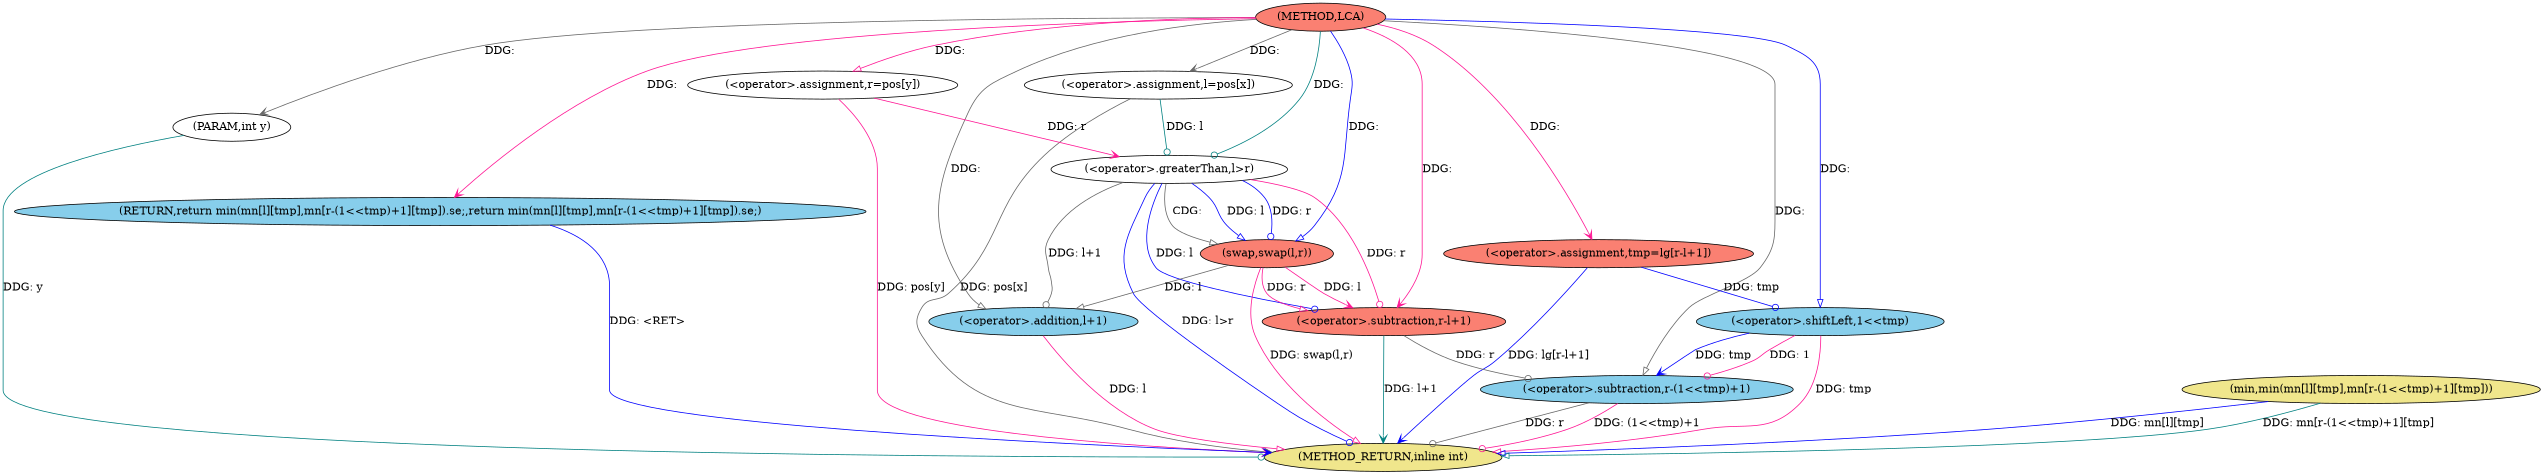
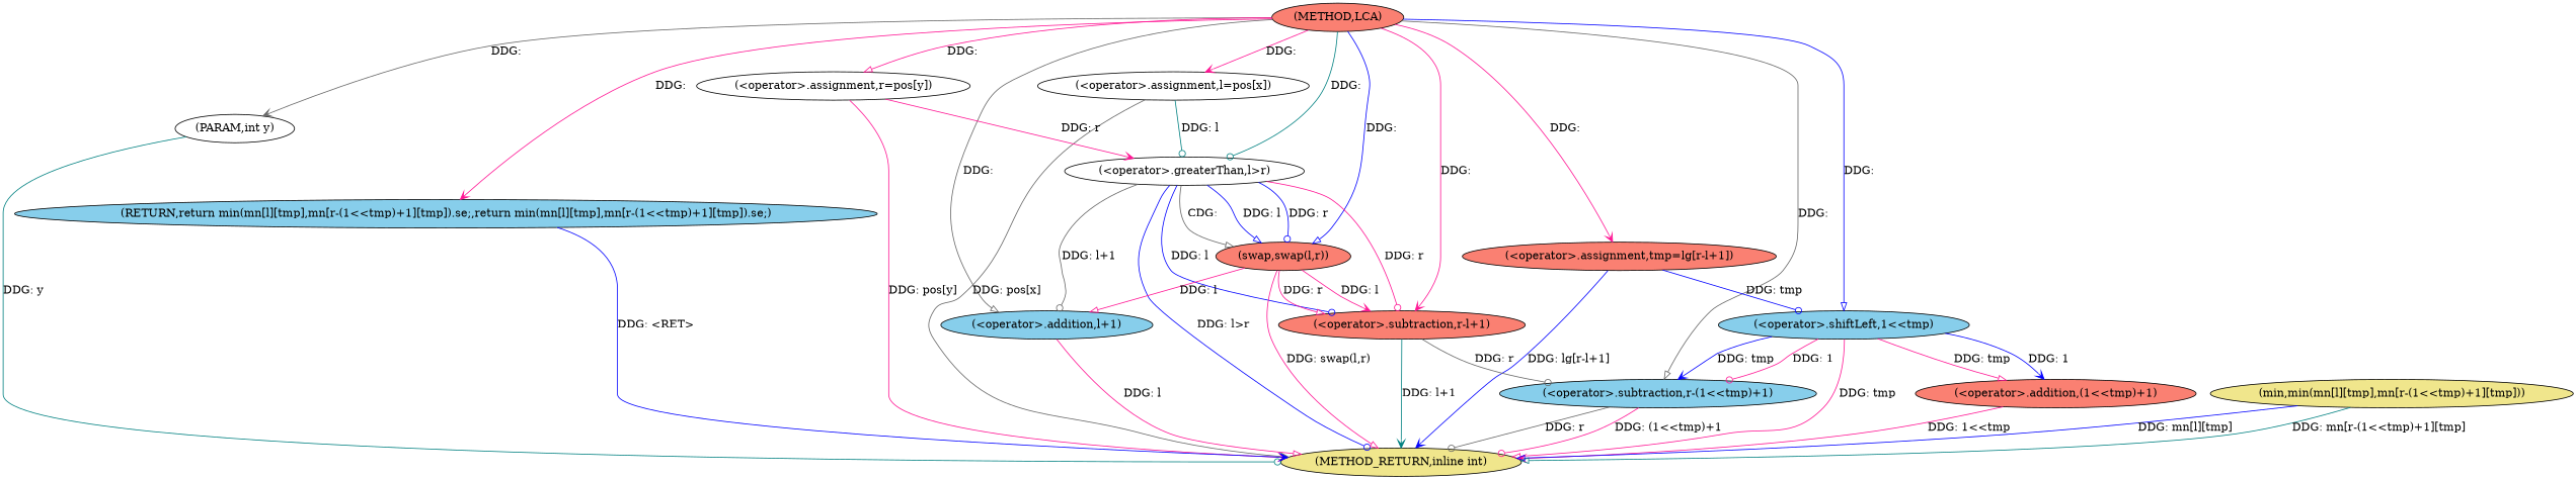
  digraph {
    node [fillcolor=salmon style=filled]
    edge [arrowhead=vee color=deeppink]
    n1 [label="(METHOD,LCA)"]
    n2 [fillcolor=white label="(PARAM,int y)"]
    n3 [fillcolor=white label="(<operator>.assignment,l=pos[x])"]
    n4 [fillcolor=white label="(<operator>.assignment,r=pos[y])"]
    n5 [label="(<operator>.assignment,tmp=lg[r-l+1])"]
    n6 [fillcolor=skyblue label="(RETURN,return min(mn[l][tmp],mn[r-(1<<tmp)+1][tmp]).se;,return min(mn[l][tmp],mn[r-(1<<tmp)+1][tmp]).se;)"]
    n7 [fillcolor=white label="(<operator>.greaterThan,l>r)"]
    n8 [label="(swap,swap(l,r))"]
    n9 [label="(<operator>.subtraction,r-l+1)"]
    n10 [fillcolor=skyblue label="(<operator>.addition,l+1)"]
    n11 [fillcolor=skyblue label="(<operator>.subtraction,r-(1<<tmp)+1)"]
    n12 [fillcolor=skyblue label="(<operator>.shiftLeft,1<<tmp)"]
    n13 [fillcolor=khaki label="(METHOD_RETURN,inline int)"]
+   n14 [label="(<operator>.addition,(1<<tmp)+1)"]
    n15 [fillcolor=khaki label="(min,min(mn[l][tmp],mn[r-(1<<tmp)+1][tmp]))"]
    n1 -> n2 [color=gray40 label="DDG: "]
-   n1 -> n3 [color=gray40 label="DDG: "]
+   n1 -> n3 [label="DDG: "]
    n1 -> n4 [arrowhead=onormal label="DDG: "]
    n1 -> n5 [label="DDG: "]
    n1 -> n6 [label="DDG: "]
    n1 -> n7 [arrowhead=odot color=teal label="DDG: "]
    n1 -> n8 [arrowhead=onormal color=blue label="DDG: "]
    n1 -> n9 [label="DDG: "]
    n1 -> n10 [arrowhead=onormal color=gray40 label="DDG: "]
    n1 -> n11 [arrowhead=onormal color=gray40 label="DDG: "]
    n1 -> n12 [arrowhead=onormal color=blue label="DDG: "]
    n2 -> n13 [arrowhead=odot color=teal label="DDG: y"]
    n3 -> n7 [arrowhead=odot color=teal label="DDG: l"]
    n3 -> n13 [color=gray40 label="DDG: pos[x]"]
    n4 -> n7 [label="DDG: r"]
    n4 -> n13 [label="DDG: pos[y]"]
    n5 -> n12 [arrowhead=odot color=blue label="DDG: tmp"]
    n5 -> n13 [color=blue label="DDG: lg[r-l+1]"]
    n6 -> n13 [color=blue label="DDG: <RET>"]
    n7 -> n8 [arrowhead=onormal color=blue label="DDG: l"]
    n7 -> n8 [arrowhead=odot color=blue label="DDG: r"]
    n7 -> n8 [arrowhead=onormal color=gray40 label="CDG: "]
    n7 -> n9 [arrowhead=odot label="DDG: r"]
    n7 -> n9 [arrowhead=odot color=blue label="DDG: l"]
    n7 -> n10 [arrowhead=odot color=gray40 label="DDG: l+1"]
    n7 -> n13 [arrowhead=odot color=blue label="DDG: l>r"]
    n8 -> n9 [arrowhead=onormal label="DDG: r"]
    n8 -> n9 [label="DDG: l"]
-   n8 -> n10 [arrowhead=onormal color=gray40 label="DDG: l"]
+   n8 -> n10 [arrowhead=onormal label="DDG: l"]
    n8 -> n13 [arrowhead=onormal label="DDG: swap(l,r)"]
    n9 -> n11 [arrowhead=odot color=gray40 label="DDG: r"]
    n9 -> n13 [color=teal label="DDG: l+1"]
    n10 -> n13 [arrowhead=onormal label="DDG: l"]
    n11 -> n13 [arrowhead=odot color=gray40 label="DDG: r"]
    n11 -> n13 [arrowhead=odot label="DDG: (1<<tmp)+1"]
    n12 -> n11 [color=blue label="DDG: tmp"]
    n12 -> n11 [arrowhead=odot label="DDG: 1"]
    n12 -> n13 [arrowhead=onormal label="DDG: tmp"]
+   n12 -> n14 [arrowhead=onormal label="DDG: tmp"]
+   n12 -> n14 [color=blue label="DDG: 1"]
+   n14 -> n13 [label="DDG: 1<<tmp"]
    n15 -> n13 [arrowhead=onormal color=blue label="DDG: mn[l][tmp]"]
    n15 -> n13 [arrowhead=onormal color=teal label="DDG: mn[r-(1<<tmp)+1][tmp]"]
  }
